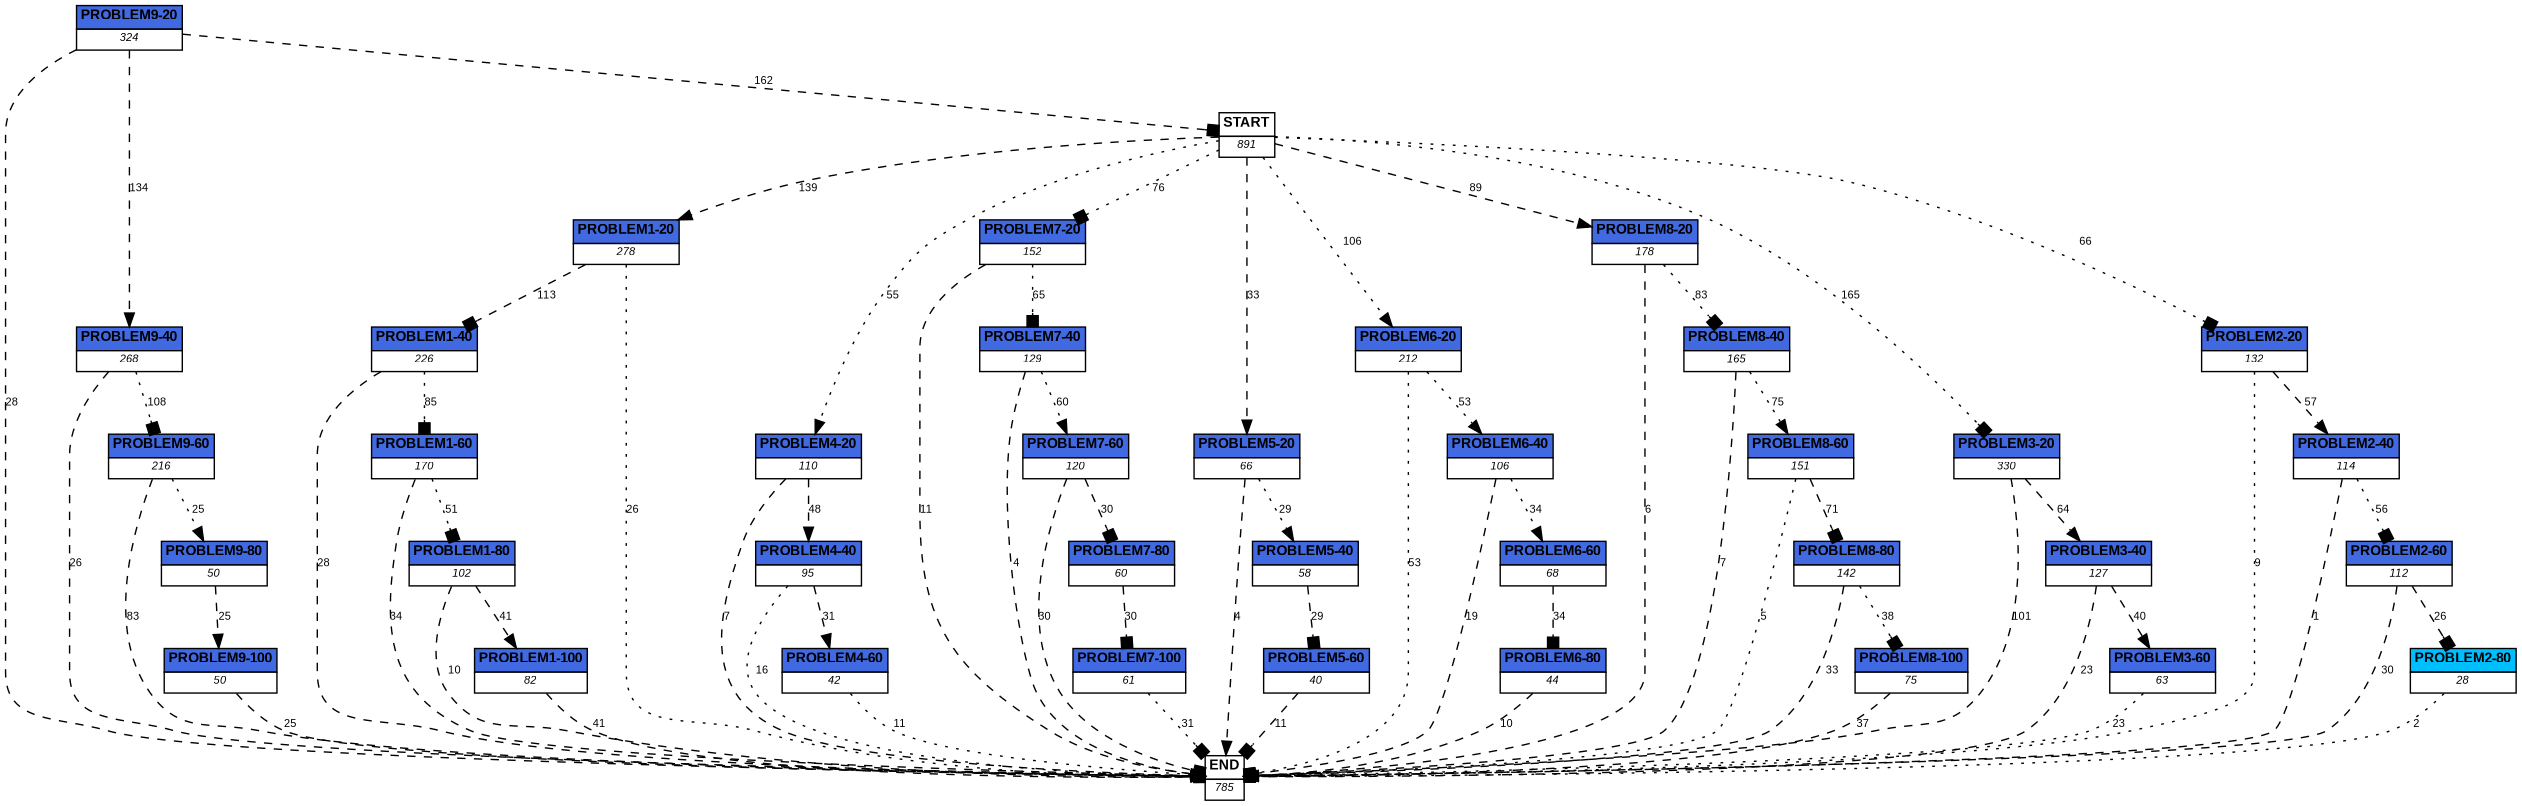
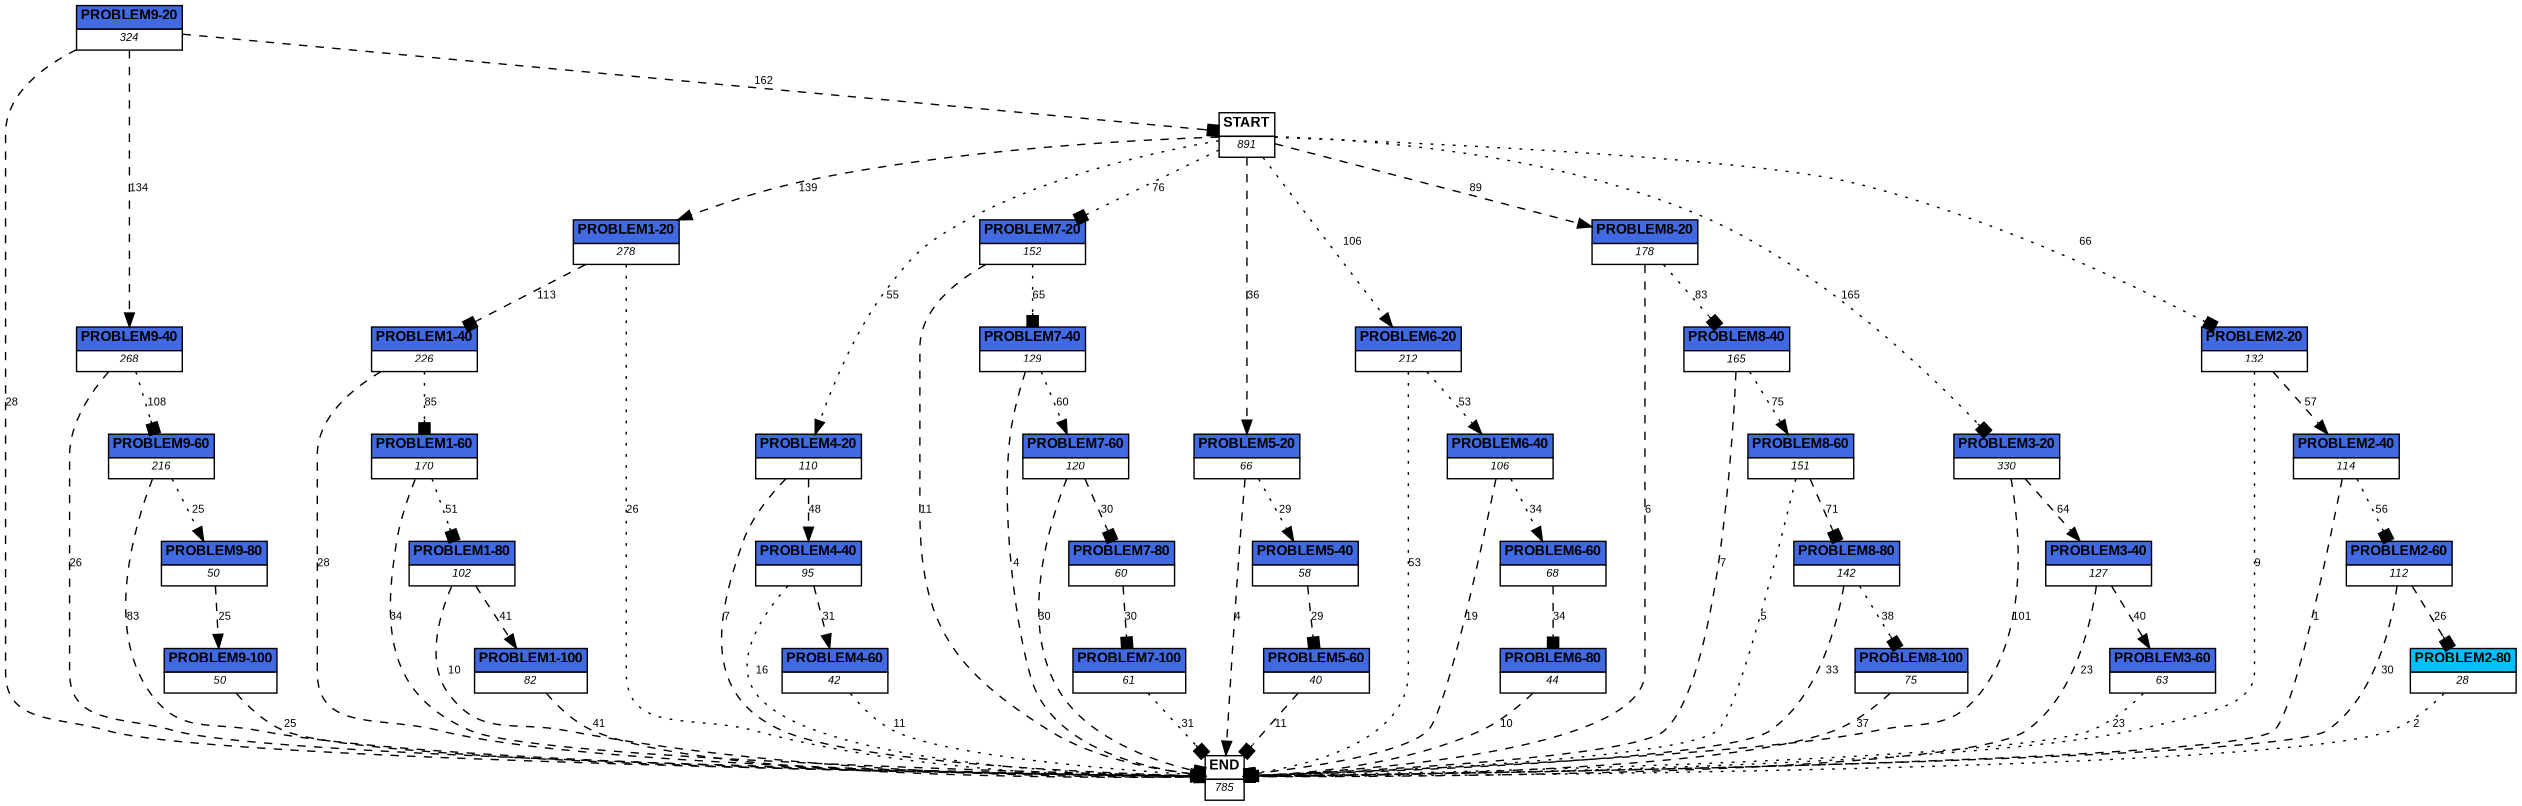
  digraph {
    node [shape=plain]
    edge [arrowhead=normal fontname=Arial fontsize=8 labelfloat=false style=dashed]
    n1 [label=<<table border="0" cellborder="1" cellspacing="0"><tr><td bgcolor="royalblue"><FONT face="Arial" POINT-SIZE="10"><b>PROBLEM1-20</b></FONT></td></tr><tr><td bgcolor="white"><FONT face="Arial" POINT-SIZE="8"><i>278</i></FONT></td></tr></table>>]
    n2 [label=<<table border="0" cellborder="1" cellspacing="0"><tr><td bgcolor="royalblue"><FONT face="Arial" POINT-SIZE="10"><b>PROBLEM1-40</b></FONT></td></tr><tr><td bgcolor="white"><FONT face="Arial" POINT-SIZE="8"><i>226</i></FONT></td></tr></table>>]
    n3 [label=<<table border="0" cellborder="1" cellspacing="0"><tr><td bgcolor="white"><FONT face="Arial" POINT-SIZE="10"><b>END</b></FONT></td></tr><tr><td bgcolor="white"><FONT face="Arial" POINT-SIZE="8"><i>785</i></FONT></td></tr></table>>]
    n4 [label=<<table border="0" cellborder="1" cellspacing="0"><tr><td bgcolor="royalblue"><FONT face="Arial" POINT-SIZE="10"><b>PROBLEM1-60</b></FONT></td></tr><tr><td bgcolor="white"><FONT face="Arial" POINT-SIZE="8"><i>170</i></FONT></td></tr></table>>]
    n5 [label=<<table border="0" cellborder="1" cellspacing="0"><tr><td bgcolor="royalblue"><FONT face="Arial" POINT-SIZE="10"><b>PROBLEM4-20</b></FONT></td></tr><tr><td bgcolor="white"><FONT face="Arial" POINT-SIZE="8"><i>110</i></FONT></td></tr></table>>]
    n6 [label=<<table border="0" cellborder="1" cellspacing="0"><tr><td bgcolor="royalblue"><FONT face="Arial" POINT-SIZE="10"><b>PROBLEM4-40</b></FONT></td></tr><tr><td bgcolor="white"><FONT face="Arial" POINT-SIZE="8"><i>95</i></FONT></td></tr></table>>]
    n7 [label=<<table border="0" cellborder="1" cellspacing="0"><tr><td bgcolor="royalblue"><FONT face="Arial" POINT-SIZE="10"><b>PROBLEM4-60</b></FONT></td></tr><tr><td bgcolor="white"><FONT face="Arial" POINT-SIZE="8"><i>42</i></FONT></td></tr></table>>]
    n8 [label=<<table border="0" cellborder="1" cellspacing="0"><tr><td bgcolor="royalblue"><FONT face="Arial" POINT-SIZE="10"><b>PROBLEM7-20</b></FONT></td></tr><tr><td bgcolor="white"><FONT face="Arial" POINT-SIZE="8"><i>152</i></FONT></td></tr></table>>]
    n9 [label=<<table border="0" cellborder="1" cellspacing="0"><tr><td bgcolor="royalblue"><FONT face="Arial" POINT-SIZE="10"><b>PROBLEM7-40</b></FONT></td></tr><tr><td bgcolor="white"><FONT face="Arial" POINT-SIZE="8"><i>129</i></FONT></td></tr></table>>]
    n10 [label=<<table border="0" cellborder="1" cellspacing="0"><tr><td bgcolor="royalblue"><FONT face="Arial" POINT-SIZE="10"><b>PROBLEM7-60</b></FONT></td></tr><tr><td bgcolor="white"><FONT face="Arial" POINT-SIZE="8"><i>120</i></FONT></td></tr></table>>]
    n11 [label=<<table border="0" cellborder="1" cellspacing="0"><tr><td bgcolor="royalblue"><FONT face="Arial" POINT-SIZE="10"><b>PROBLEM7-80</b></FONT></td></tr><tr><td bgcolor="white"><FONT face="Arial" POINT-SIZE="8"><i>60</i></FONT></td></tr></table>>]
    n12 [label=<<table border="0" cellborder="1" cellspacing="0"><tr><td bgcolor="royalblue"><FONT face="Arial" POINT-SIZE="10"><b>PROBLEM7-100</b></FONT></td></tr><tr><td bgcolor="white"><FONT face="Arial" POINT-SIZE="8"><i>61</i></FONT></td></tr></table>>]
    n13 [label=<<table border="0" cellborder="1" cellspacing="0"><tr><td bgcolor="royalblue"><FONT face="Arial" POINT-SIZE="10"><b>PROBLEM5-20</b></FONT></td></tr><tr><td bgcolor="white"><FONT face="Arial" POINT-SIZE="8"><i>66</i></FONT></td></tr></table>>]
    n14 [label=<<table border="0" cellborder="1" cellspacing="0"><tr><td bgcolor="royalblue"><FONT face="Arial" POINT-SIZE="10"><b>PROBLEM5-40</b></FONT></td></tr><tr><td bgcolor="white"><FONT face="Arial" POINT-SIZE="8"><i>58</i></FONT></td></tr></table>>]
    n15 [label=<<table border="0" cellborder="1" cellspacing="0"><tr><td bgcolor="royalblue"><FONT face="Arial" POINT-SIZE="10"><b>PROBLEM5-60</b></FONT></td></tr><tr><td bgcolor="white"><FONT face="Arial" POINT-SIZE="8"><i>40</i></FONT></td></tr></table>>]
    n16 [label=<<table border="0" cellborder="1" cellspacing="0"><tr><td bgcolor="royalblue"><FONT face="Arial" POINT-SIZE="10"><b>PROBLEM1-80</b></FONT></td></tr><tr><td bgcolor="white"><FONT face="Arial" POINT-SIZE="8"><i>102</i></FONT></td></tr></table>>]
    n17 [label=<<table border="0" cellborder="1" cellspacing="0"><tr><td bgcolor="royalblue"><FONT face="Arial" POINT-SIZE="10"><b>PROBLEM1-100</b></FONT></td></tr><tr><td bgcolor="white"><FONT face="Arial" POINT-SIZE="8"><i>82</i></FONT></td></tr></table>>]
    n18 [label=<<table border="0" cellborder="1" cellspacing="0"><tr><td bgcolor="royalblue"><FONT face="Arial" POINT-SIZE="10"><b>PROBLEM6-20</b></FONT></td></tr><tr><td bgcolor="white"><FONT face="Arial" POINT-SIZE="8"><i>212</i></FONT></td></tr></table>>]
    n19 [label=<<table border="0" cellborder="1" cellspacing="0"><tr><td bgcolor="royalblue"><FONT face="Arial" POINT-SIZE="10"><b>PROBLEM6-40</b></FONT></td></tr><tr><td bgcolor="white"><FONT face="Arial" POINT-SIZE="8"><i>106</i></FONT></td></tr></table>>]
    n20 [label=<<table border="0" cellborder="1" cellspacing="0"><tr><td bgcolor="royalblue"><FONT face="Arial" POINT-SIZE="10"><b>PROBLEM6-60</b></FONT></td></tr><tr><td bgcolor="white"><FONT face="Arial" POINT-SIZE="8"><i>68</i></FONT></td></tr></table>>]
    n21 [label=<<table border="0" cellborder="1" cellspacing="0"><tr><td bgcolor="royalblue"><FONT face="Arial" POINT-SIZE="10"><b>PROBLEM6-80</b></FONT></td></tr><tr><td bgcolor="white"><FONT face="Arial" POINT-SIZE="8"><i>44</i></FONT></td></tr></table>>]
    n22 [label=<<table border="0" cellborder="1" cellspacing="0"><tr><td bgcolor="royalblue"><FONT face="Arial" POINT-SIZE="10"><b>PROBLEM8-20</b></FONT></td></tr><tr><td bgcolor="white"><FONT face="Arial" POINT-SIZE="8"><i>178</i></FONT></td></tr></table>>]
    n23 [label=<<table border="0" cellborder="1" cellspacing="0"><tr><td bgcolor="royalblue"><FONT face="Arial" POINT-SIZE="10"><b>PROBLEM8-40</b></FONT></td></tr><tr><td bgcolor="white"><FONT face="Arial" POINT-SIZE="8"><i>165</i></FONT></td></tr></table>>]
    n24 [label=<<table border="0" cellborder="1" cellspacing="0"><tr><td bgcolor="royalblue"><FONT face="Arial" POINT-SIZE="10"><b>PROBLEM8-60</b></FONT></td></tr><tr><td bgcolor="white"><FONT face="Arial" POINT-SIZE="8"><i>151</i></FONT></td></tr></table>>]
    n25 [label=<<table border="0" cellborder="1" cellspacing="0"><tr><td bgcolor="royalblue"><FONT face="Arial" POINT-SIZE="10"><b>PROBLEM8-80</b></FONT></td></tr><tr><td bgcolor="white"><FONT face="Arial" POINT-SIZE="8"><i>142</i></FONT></td></tr></table>>]
    n26 [label=<<table border="0" cellborder="1" cellspacing="0"><tr><td bgcolor="royalblue"><FONT face="Arial" POINT-SIZE="10"><b>PROBLEM8-100</b></FONT></td></tr><tr><td bgcolor="white"><FONT face="Arial" POINT-SIZE="8"><i>75</i></FONT></td></tr></table>>]
    n27 [label=<<table border="0" cellborder="1" cellspacing="0"><tr><td bgcolor="royalblue"><FONT face="Arial" POINT-SIZE="10"><b>PROBLEM9-20</b></FONT></td></tr><tr><td bgcolor="white"><FONT face="Arial" POINT-SIZE="8"><i>324</i></FONT></td></tr></table>>]
    n28 [label=<<table border="0" cellborder="1" cellspacing="0"><tr><td bgcolor="royalblue"><FONT face="Arial" POINT-SIZE="10"><b>PROBLEM9-40</b></FONT></td></tr><tr><td bgcolor="white"><FONT face="Arial" POINT-SIZE="8"><i>268</i></FONT></td></tr></table>>]
    n29 [label=<<table border="0" cellborder="1" cellspacing="0"><tr><td bgcolor="white"><FONT face="Arial" POINT-SIZE="10"><b>START</b></FONT></td></tr><tr><td bgcolor="white"><FONT face="Arial" POINT-SIZE="8"><i>891</i></FONT></td></tr></table>>]
    n30 [label=<<table border="0" cellborder="1" cellspacing="0"><tr><td bgcolor="royalblue"><FONT face="Arial" POINT-SIZE="10"><b>PROBLEM9-60</b></FONT></td></tr><tr><td bgcolor="white"><FONT face="Arial" POINT-SIZE="8"><i>216</i></FONT></td></tr></table>>]
    n31 [label=<<table border="0" cellborder="1" cellspacing="0"><tr><td bgcolor="royalblue"><FONT face="Arial" POINT-SIZE="10"><b>PROBLEM9-80</b></FONT></td></tr><tr><td bgcolor="white"><FONT face="Arial" POINT-SIZE="8"><i>50</i></FONT></td></tr></table>>]
    n32 [label=<<table border="0" cellborder="1" cellspacing="0"><tr><td bgcolor="royalblue"><FONT face="Arial" POINT-SIZE="10"><b>PROBLEM9-100</b></FONT></td></tr><tr><td bgcolor="white"><FONT face="Arial" POINT-SIZE="8"><i>50</i></FONT></td></tr></table>>]
    n33 [label=<<table border="0" cellborder="1" cellspacing="0"><tr><td bgcolor="royalblue"><FONT face="Arial" POINT-SIZE="10"><b>PROBLEM3-20</b></FONT></td></tr><tr><td bgcolor="white"><FONT face="Arial" POINT-SIZE="8"><i>330</i></FONT></td></tr></table>>]
    n34 [label=<<table border="0" cellborder="1" cellspacing="0"><tr><td bgcolor="royalblue"><FONT face="Arial" POINT-SIZE="10"><b>PROBLEM3-40</b></FONT></td></tr><tr><td bgcolor="white"><FONT face="Arial" POINT-SIZE="8"><i>127</i></FONT></td></tr></table>>]
    n35 [label=<<table border="0" cellborder="1" cellspacing="0"><tr><td bgcolor="royalblue"><FONT face="Arial" POINT-SIZE="10"><b>PROBLEM3-60</b></FONT></td></tr><tr><td bgcolor="white"><FONT face="Arial" POINT-SIZE="8"><i>63</i></FONT></td></tr></table>>]
    n36 [label=<<table border="0" cellborder="1" cellspacing="0"><tr><td bgcolor="royalblue"><FONT face="Arial" POINT-SIZE="10"><b>PROBLEM2-20</b></FONT></td></tr><tr><td bgcolor="white"><FONT face="Arial" POINT-SIZE="8"><i>132</i></FONT></td></tr></table>>]
    n37 [label=<<table border="0" cellborder="1" cellspacing="0"><tr><td bgcolor="royalblue"><FONT face="Arial" POINT-SIZE="10"><b>PROBLEM2-40</b></FONT></td></tr><tr><td bgcolor="white"><FONT face="Arial" POINT-SIZE="8"><i>114</i></FONT></td></tr></table>>]
    n38 [label=<<table border="0" cellborder="1" cellspacing="0"><tr><td bgcolor="royalblue"><FONT face="Arial" POINT-SIZE="10"><b>PROBLEM2-60</b></FONT></td></tr><tr><td bgcolor="white"><FONT face="Arial" POINT-SIZE="8"><i>112</i></FONT></td></tr></table>>]
    n39 [label=<<table border="0" cellborder="1" cellspacing="0"><tr><td bgcolor="deepskyblue"><FONT face="Arial" POINT-SIZE="10"><b>PROBLEM2-80</b></FONT></td></tr><tr><td bgcolor="white"><FONT face="Arial" POINT-SIZE="8"><i>28</i></FONT></td></tr></table>>]
    n1 -> n2 [arrowhead=box label=113]
    n1 -> n3 [arrowhead=box label=26 style=dotted]
    n2 -> n3 [arrowhead=box label=28]
    n2 -> n4 [arrowhead=box label=85 style=dotted]
    n4 -> n3 [label=34]
    n4 -> n16 [arrowhead=box label=51 style=dotted]
    n5 -> n3 [arrowhead=box label=7]
    n5 -> n6 [label=48]
    n6 -> n3 [arrowhead=box label=16 style=dotted]
    n6 -> n7 [label=31]
    n7 -> n3 [arrowhead=box label=11 style=dotted]
    n8 -> n3 [label=11]
    n8 -> n9 [arrowhead=box label=65 style=dotted]
    n9 -> n3 [label=4]
    n9 -> n10 [label=60 style=dotted]
    n10 -> n3 [arrowhead=box label=30]
    n10 -> n11 [arrowhead=box label=30]
    n11 -> n12 [arrowhead=box label=30]
    n12 -> n3 [arrowhead=box label=31 style=dotted]
    n13 -> n3 [label=4]
    n13 -> n14 [label=29 style=dotted]
    n14 -> n15 [arrowhead=box label=29]
    n15 -> n3 [arrowhead=box label=11]
    n16 -> n3 [label=10]
    n16 -> n17 [label=41]
    n17 -> n3 [label=41]
    n18 -> n3 [arrowhead=box label=53 style=dotted]
    n18 -> n19 [label=53 style=dotted]
    n19 -> n3 [arrowhead=box label=19]
    n19 -> n20 [label=34 style=dotted]
    n20 -> n21 [arrowhead=box label=34]
    n21 -> n3 [label=10]
    n22 -> n3 [label=6]
    n22 -> n23 [arrowhead=box label=83 style=dotted]
    n23 -> n3 [arrowhead=box label=7]
    n23 -> n24 [label=75 style=dotted]
    n24 -> n3 [arrowhead=box label=5 style=dotted]
    n24 -> n25 [arrowhead=box label=71]
    n25 -> n3 [label=33]
    n25 -> n26 [arrowhead=box label=38 style=dotted]
    n26 -> n3 [label=37]
    n27 -> n3 [label=28]
    n27 -> n28 [label=134]
    n27 -> n29 [arrowhead=box label=162]
    n28 -> n3 [label=26]
    n28 -> n30 [arrowhead=box label=108 style=dotted]
    n29 -> n1 [label=139]
    n29 -> n5 [label=55 style=dotted]
    n29 -> n8 [arrowhead=box label=76 style=dotted]
-   n29 -> n13 [label=33]
+   n29 -> n13 [label=36]
    n29 -> n18 [label=106 style=dotted]
    n29 -> n22 [label=89]
    n29 -> n33 [arrowhead=box label=165 style=dotted]
    n29 -> n36 [arrowhead=box label=66 style=dotted]
    n30 -> n3 [arrowhead=box label=83]
    n30 -> n31 [label=25 style=dotted]
    n31 -> n32 [label=25]
    n32 -> n3 [label=25]
    n33 -> n3 [label=101]
    n33 -> n34 [label=64]
    n34 -> n3 [arrowhead=box label=23]
    n34 -> n35 [label=40]
    n35 -> n3 [label=23 style=dotted]
    n36 -> n3 [label=9 style=dotted]
    n36 -> n37 [label=57]
    n37 -> n3 [label=1]
    n37 -> n38 [arrowhead=box label=56 style=dotted]
    n38 -> n3 [arrowhead=box label=30]
    n38 -> n39 [arrowhead=box label=26]
    n39 -> n3 [label=2 style=dotted]
  }
